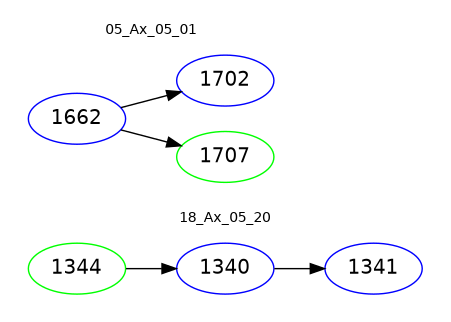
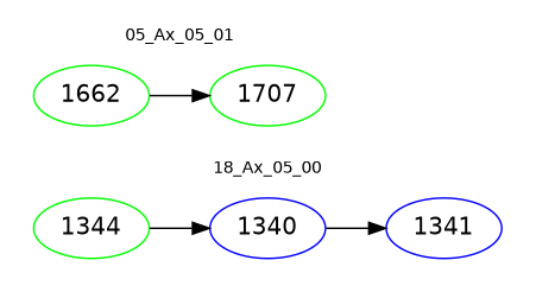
  digraph {
    fontname="DejaVu Sans"
    rankdir=LR
    node [color=blue fontname="DejaVu Sans"]
    edge [color=black fontname="DejaVu Sans"]
    n1 [label=1340]
    n2 [label=1341]
    n3 [color=green label=1344]
-   n4 [label=1662]
+   n4 [color=green label=1662]
    n5 [color=green label=1707]
-   n6 [label=1702]
    subgraph cluster_1 {
      color=white
      fontsize=10
-     label="18_Ax_05_20"
+     label="18_Ax_05_00"
      n1
      n2
      n3
    }
    subgraph cluster_2 {
      color=white
      fontsize=10
      label="05_Ax_05_01"
      n4
      n5
-     n6
    }
    n1 -> n2
    n3 -> n1
    n4 -> n5
-   n4 -> n6
  }
